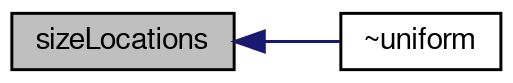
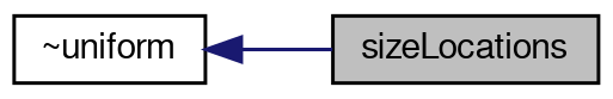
  digraph {
    rankdir=LR
    node [color=black fontname=FreeSans fontsize=10 shape=record]
    n1 [fillcolor=grey75 fontcolor=black height=0.2 label=sizeLocations style=filled width=0.4]
    n2 [height=0.2 label="~uniform" width=0.4]
-   n1 -> n2 [color=midnightblue dir=back fontname=FreeSans fontsize=10 labelfontname=FreeSans labelfontsize=10 style=solid]
+   n2 -> n1 [color=midnightblue dir=back fontname=FreeSans fontsize=10 labelfontname=FreeSans labelfontsize=10 style=solid]
  }
